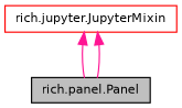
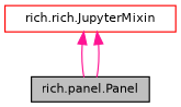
  digraph {
    node [fontname=Helvetica fontsize=10 shape=record style=filled]
    edge [color=deeppink dir=back fontname=Helvetica fontsize=10 labelfontname=Helvetica labelfontsize=10 style=solid]
    n1 [color=black fillcolor=grey75 fontcolor=black height=0.2 label="rich.panel.Panel" width=0.4]
-   n2 [color=red fillcolor=white height=0.2 label="rich.jupyter.JupyterMixin" width=0.4]
+   n2 [color=red fillcolor=white height=0.2 label="rich.rich.JupyterMixin" width=0.4]
    n2 -> n1
    n2 -> n1
  }
